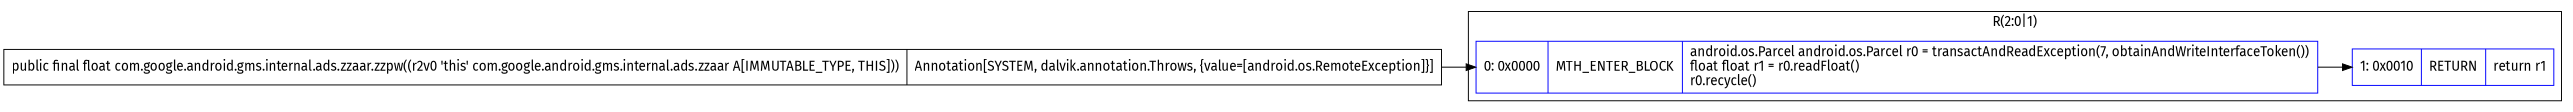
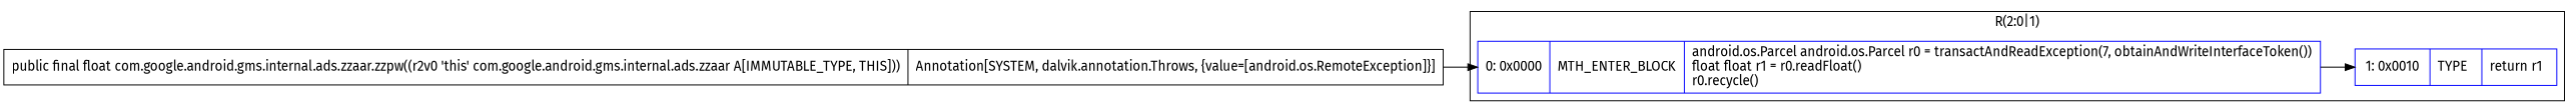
  digraph {
    rankdir=LR
    fontname="Fira Sans"
    node [color=blue shape=record fontname="Fira Sans"]
    edge [fontname="Fira Sans"]
    n1 [label="{0\:\ 0x0000|MTH_ENTER_BLOCK\l|android.os.Parcel android.os.Parcel r0 = transactAndReadException(7, obtainAndWriteInterfaceToken())\lfloat float r1 = r0.readFloat()\lr0.recycle()\l}"]
-   n2 [label="{1\:\ 0x0010|RETURN\l|return r1\l}"]
+   n2 [label="{1\:\ 0x0010|TYPE\l|return r1\l}"]
    n3 [label="{public final float com.google.android.gms.internal.ads.zzaar.zzpw((r2v0 'this' com.google.android.gms.internal.ads.zzaar A[IMMUTABLE_TYPE, THIS]))  | Annotation[SYSTEM, dalvik.annotation.Throws, \{value=[android.os.RemoteException]\}]\l}" color=""]
    subgraph cluster_1 {
      label="R(2:0|1)"
      n1
      n2
    }
    n1 -> n2
    n3 -> n1
  }
